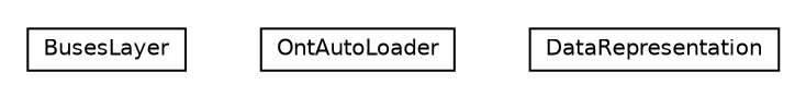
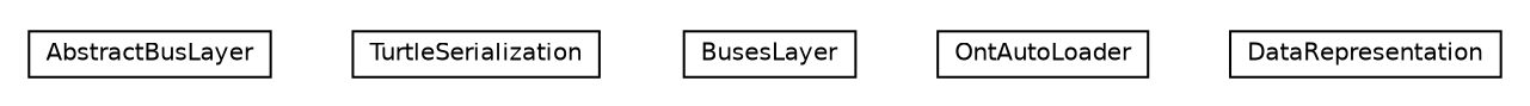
  digraph {
    nodesep=0.25
    ranksep=0.5
    node [fontcolor=black fontname=Helvetica fontsize=10.0 shape=plaintext]
+   n1 [label=<<table title="org.universAAL.middleware.container.pojo.layers.AbstractBusLayer" border="0" cellborder="1" cellspacing="0" cellpadding="2" port="p" href="./AbstractBusLayer.html"> 		<tr><td><table border="0" cellspacing="0" cellpadding="1"> <tr><td align="center" balign="center"> AbstractBusLayer </td></tr> 		</table></td></tr> 		</table>>]
+   n2 [label=<<table title="org.universAAL.middleware.container.pojo.layers.TurtleSerialization" border="0" cellborder="1" cellspacing="0" cellpadding="2" port="p" href="./TurtleSerialization.html"> 		<tr><td><table border="0" cellspacing="0" cellpadding="1"> <tr><td align="center" balign="center"> TurtleSerialization </td></tr> 		</table></td></tr> 		</table>>]
    n3 [label=<<table title="org.universAAL.middleware.container.pojo.layers.BusesLayer" border="0" cellborder="1" cellspacing="0" cellpadding="2" port="p" href="./BusesLayer.html"> 		<tr><td><table border="0" cellspacing="0" cellpadding="1"> <tr><td align="center" balign="center"> BusesLayer </td></tr> 		</table></td></tr> 		</table>>]
    n4 [label=<<table title="org.universAAL.middleware.container.pojo.layers.OntAutoLoader" border="0" cellborder="1" cellspacing="0" cellpadding="2" port="p" href="./OntAutoLoader.html"> 		<tr><td><table border="0" cellspacing="0" cellpadding="1"> <tr><td align="center" balign="center"> OntAutoLoader </td></tr> 		</table></td></tr> 		</table>>]
    n5 [label=<<table title="org.universAAL.middleware.container.pojo.layers.DataRepresentation" border="0" cellborder="1" cellspacing="0" cellpadding="2" port="p" href="./DataRepresentation.html"> 		<tr><td><table border="0" cellspacing="0" cellpadding="1"> <tr><td align="center" balign="center"> DataRepresentation </td></tr> 		</table></td></tr> 		</table>>]
  }
